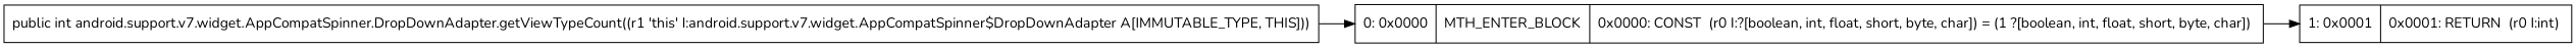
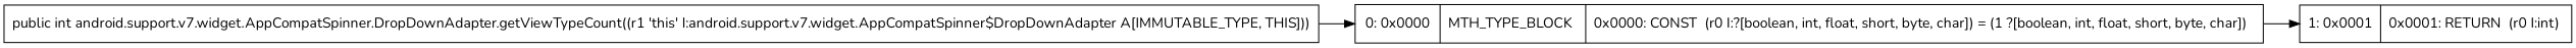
  digraph {
    rankdir=LR
    fontname=Nunito
    node [shape=record fontname=Nunito]
    edge [fontname=Nunito]
-   n1 [label="{0\:\ 0x0000|MTH_ENTER_BLOCK\l|0x0000: CONST  (r0 I:?[boolean, int, float, short, byte, char]) = (1 ?[boolean, int, float, short, byte, char]) \l}"]
+   n1 [label="{0\:\ 0x0000|MTH_TYPE_BLOCK\l|0x0000: CONST  (r0 I:?[boolean, int, float, short, byte, char]) = (1 ?[boolean, int, float, short, byte, char]) \l}"]
    n2 [label="{1\:\ 0x0001|0x0001: RETURN  (r0 I:int) \l}"]
    n3 [label="{public int android.support.v7.widget.AppCompatSpinner.DropDownAdapter.getViewTypeCount((r1 'this' I:android.support.v7.widget.AppCompatSpinner$DropDownAdapter A[IMMUTABLE_TYPE, THIS])) }"]
    n1 -> n2
    n3 -> n1
  }
